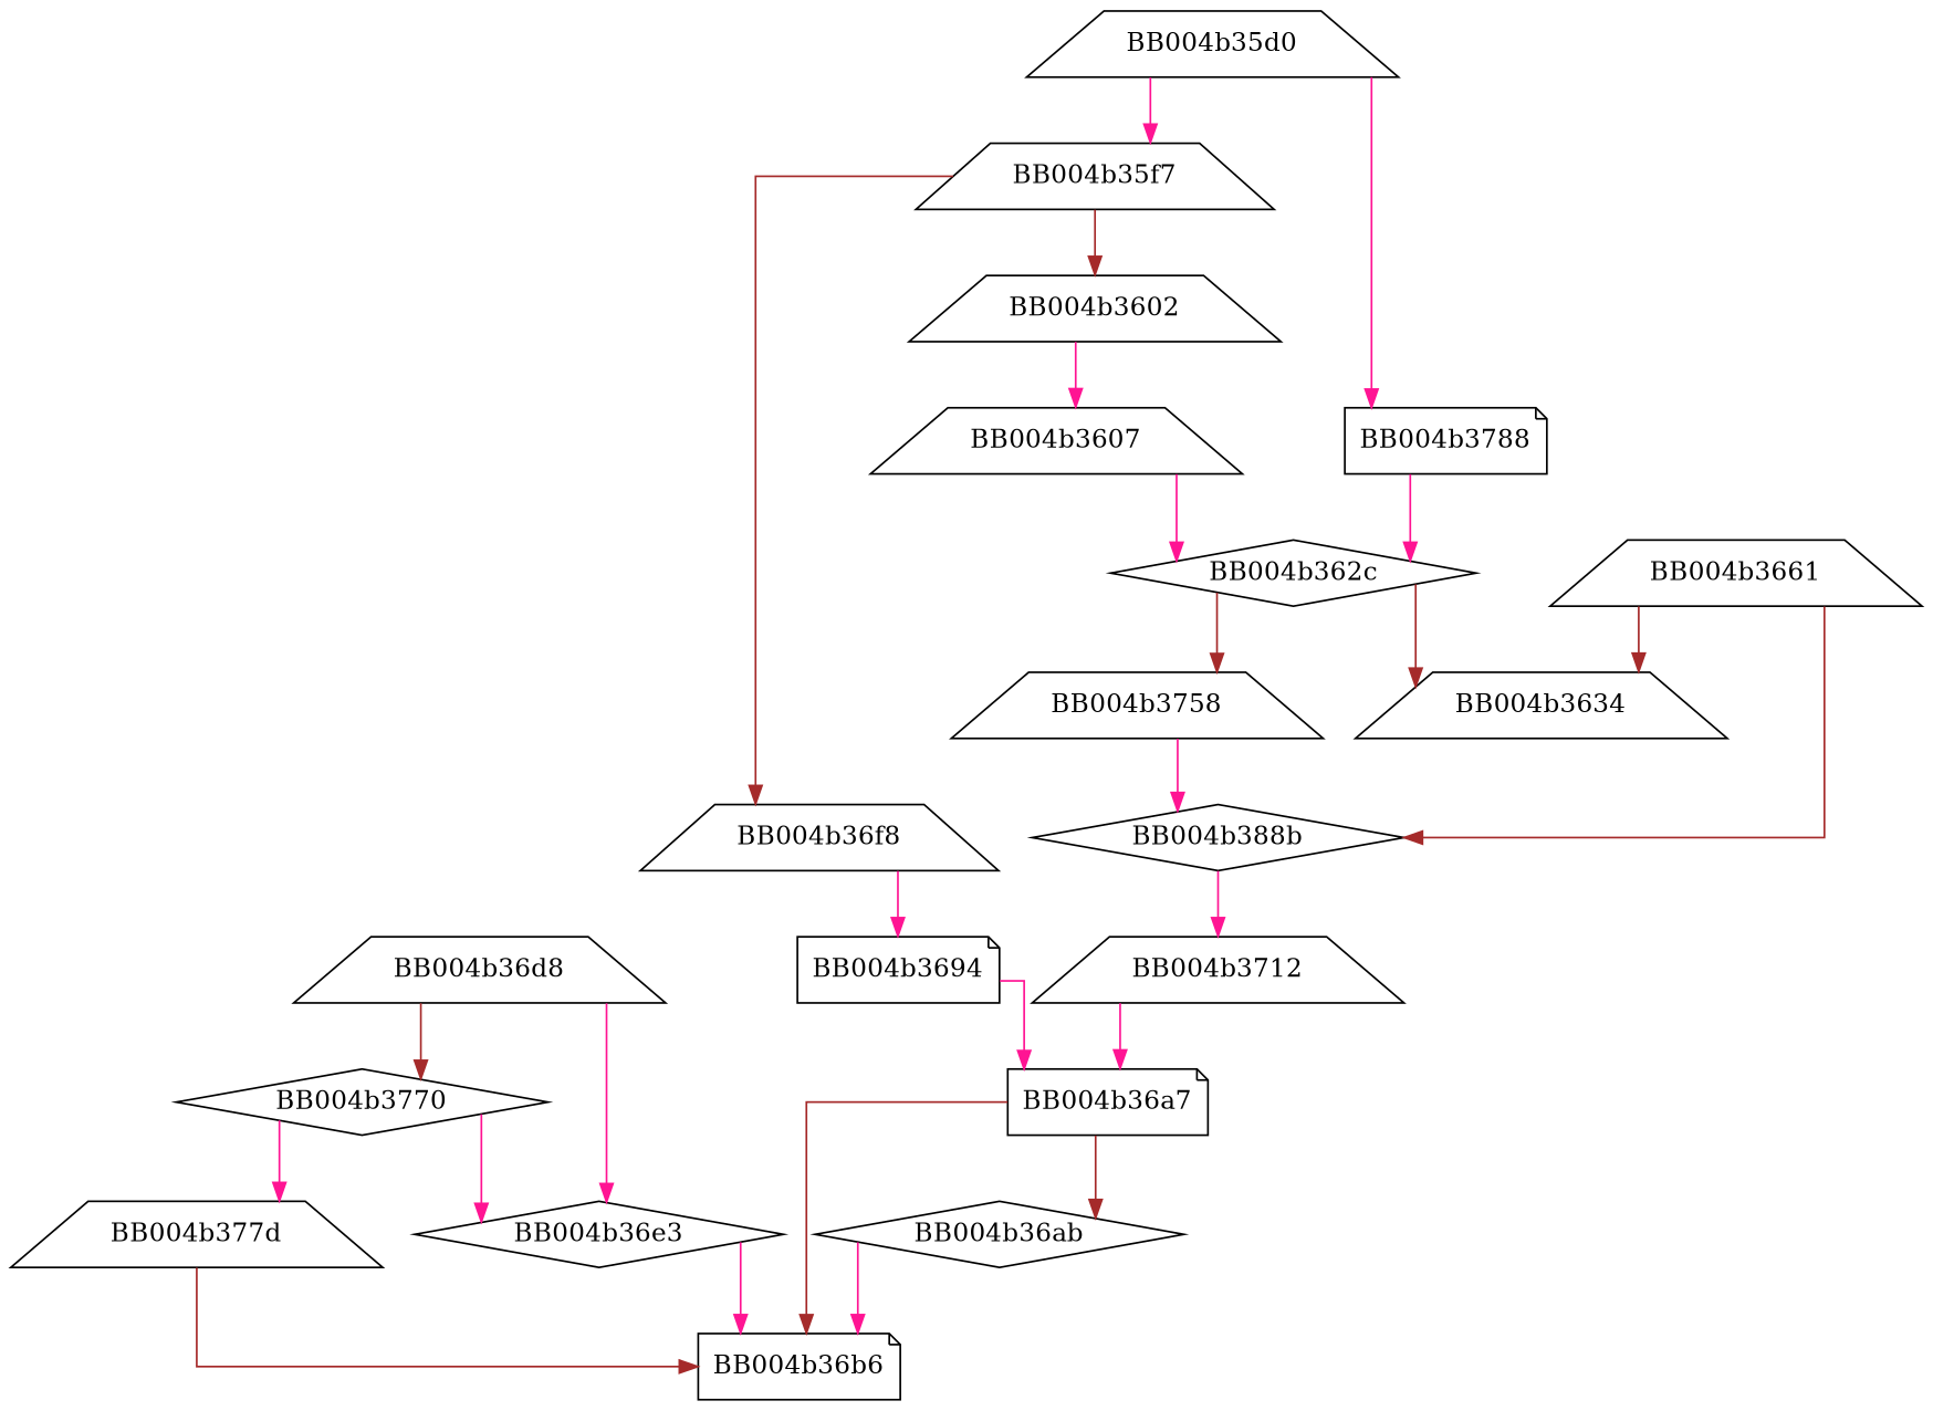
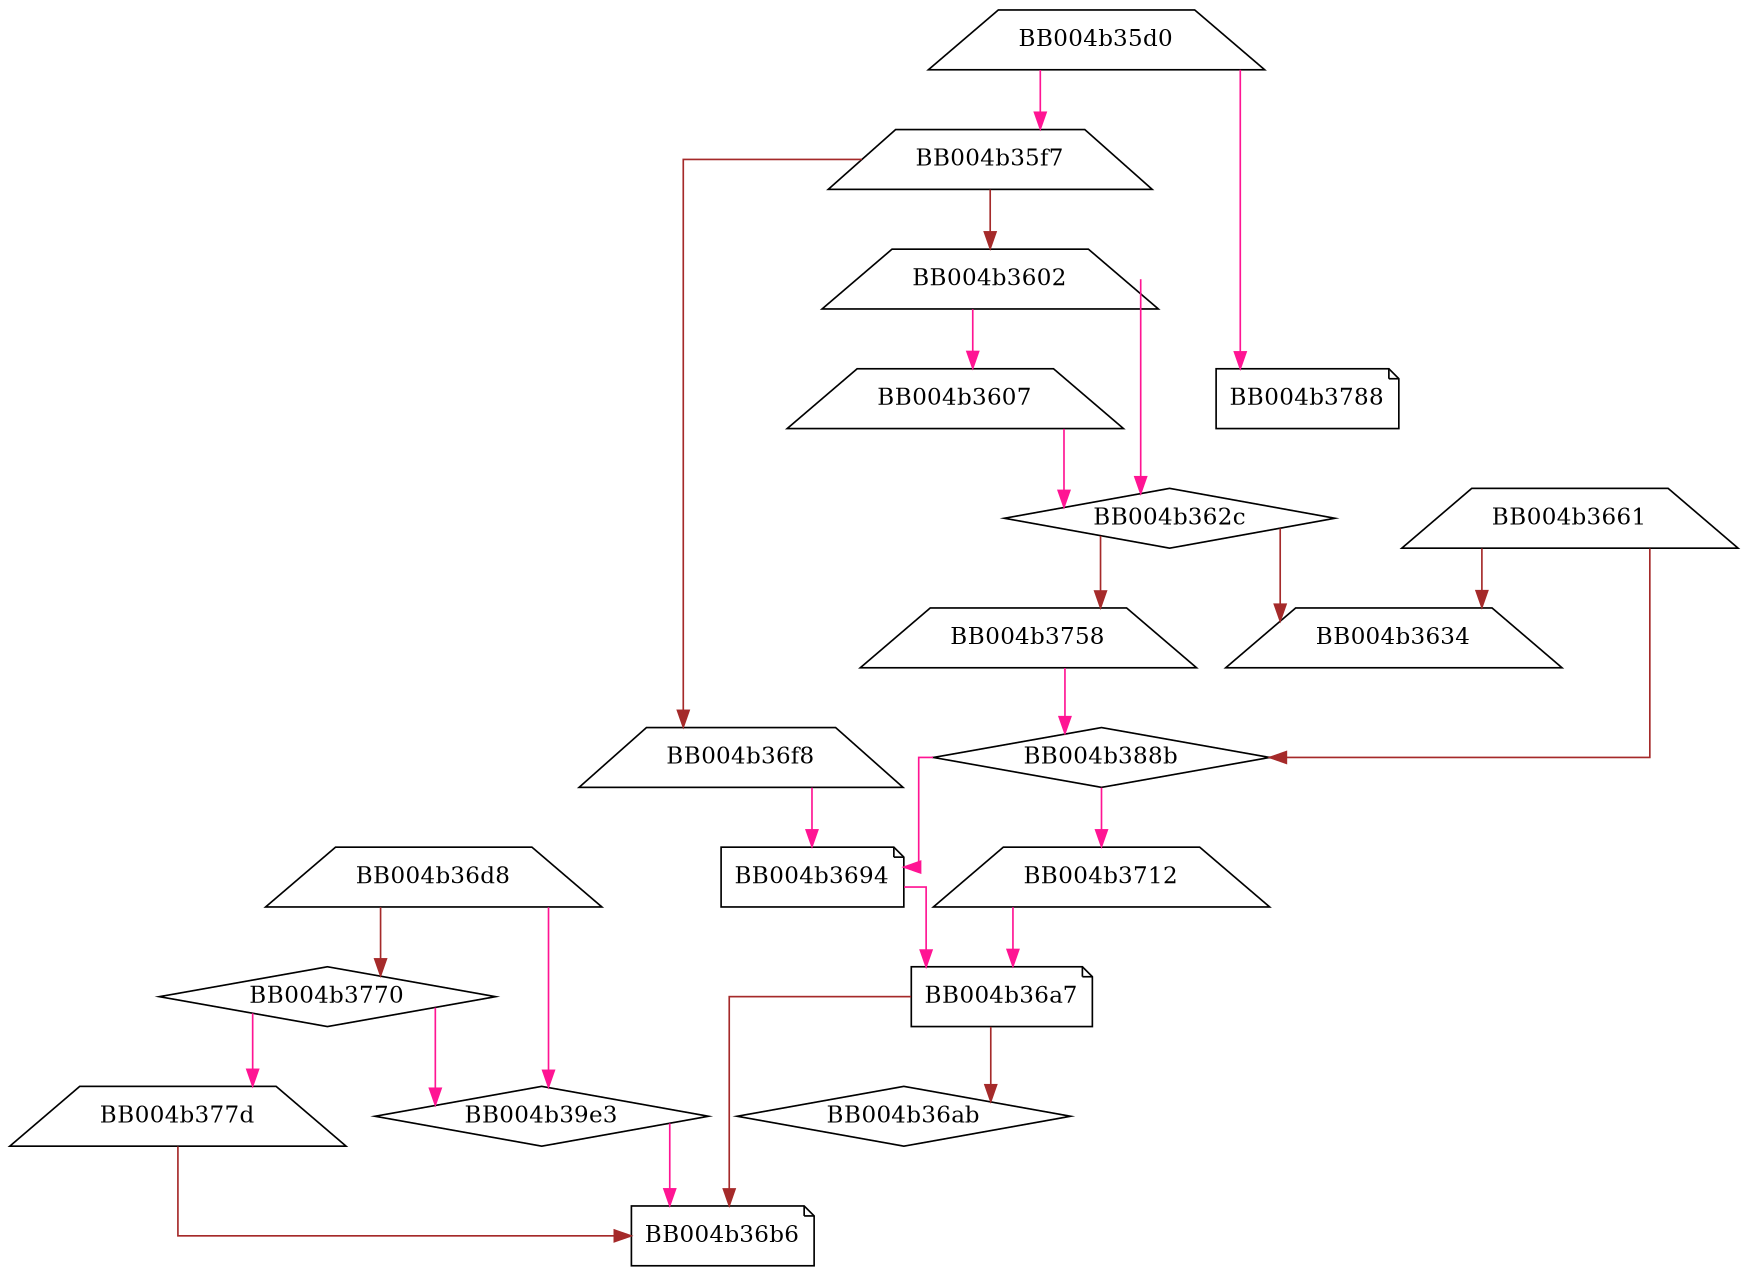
  digraph {
    splines=ortho
    node [shape=trapezium]
    edge [color=deeppink]
    BB004b3788 [shape=note]
    BB004b35d0
    BB004b35f7
    BB004b362c [shape=diamond]
    BB004b36f8
    BB004b3602
    BB004b3758
    BB004b3634
    BB004b3694 [shape=note]
    BB004b3607
    BB004b36a7 [shape=note]
    BB004b3712
    BB004b3661
    n14 [label=BB004b388b shape=diamond]
    BB004b36ab [shape=diamond]
    BB004b36b6 [shape=note]
    BB004b3770 [shape=diamond]
    BB004b36d8
-   BB004b36e3 [shape=diamond]
+   BB004b36e3 [shape=diamond label=BB004b39e3]
    BB004b377d
-   BB004b3788 -> BB004b362c
+   BB004b3602 -> BB004b362c
    BB004b35d0 -> BB004b3788
    BB004b35d0 -> BB004b35f7
    BB004b35f7 -> BB004b36f8 [color=brown]
    BB004b35f7 -> BB004b3602 [color=brown]
    BB004b362c -> BB004b3758 [color=brown]
    BB004b362c -> BB004b3634 [color=brown]
    BB004b36f8 -> BB004b3694
    BB004b3602 -> BB004b3607
    BB004b3758 -> n14
    BB004b3694 -> BB004b36a7
    BB004b3607 -> BB004b362c
    BB004b36a7 -> BB004b36ab [color=brown]
    BB004b36a7 -> BB004b36b6 [color=brown]
    BB004b3712 -> BB004b36a7
    BB004b3661 -> BB004b3634 [color=brown]
    BB004b3661 -> n14 [color=brown]
+   n14 -> BB004b3694
    n14 -> BB004b3712
-   BB004b36ab -> BB004b36b6
    BB004b3770 -> BB004b36e3
    BB004b3770 -> BB004b377d
    BB004b36d8 -> BB004b3770 [color=brown]
    BB004b36d8 -> BB004b36e3
    BB004b36e3 -> BB004b36b6
    BB004b377d -> BB004b36b6 [color=brown]
  }
